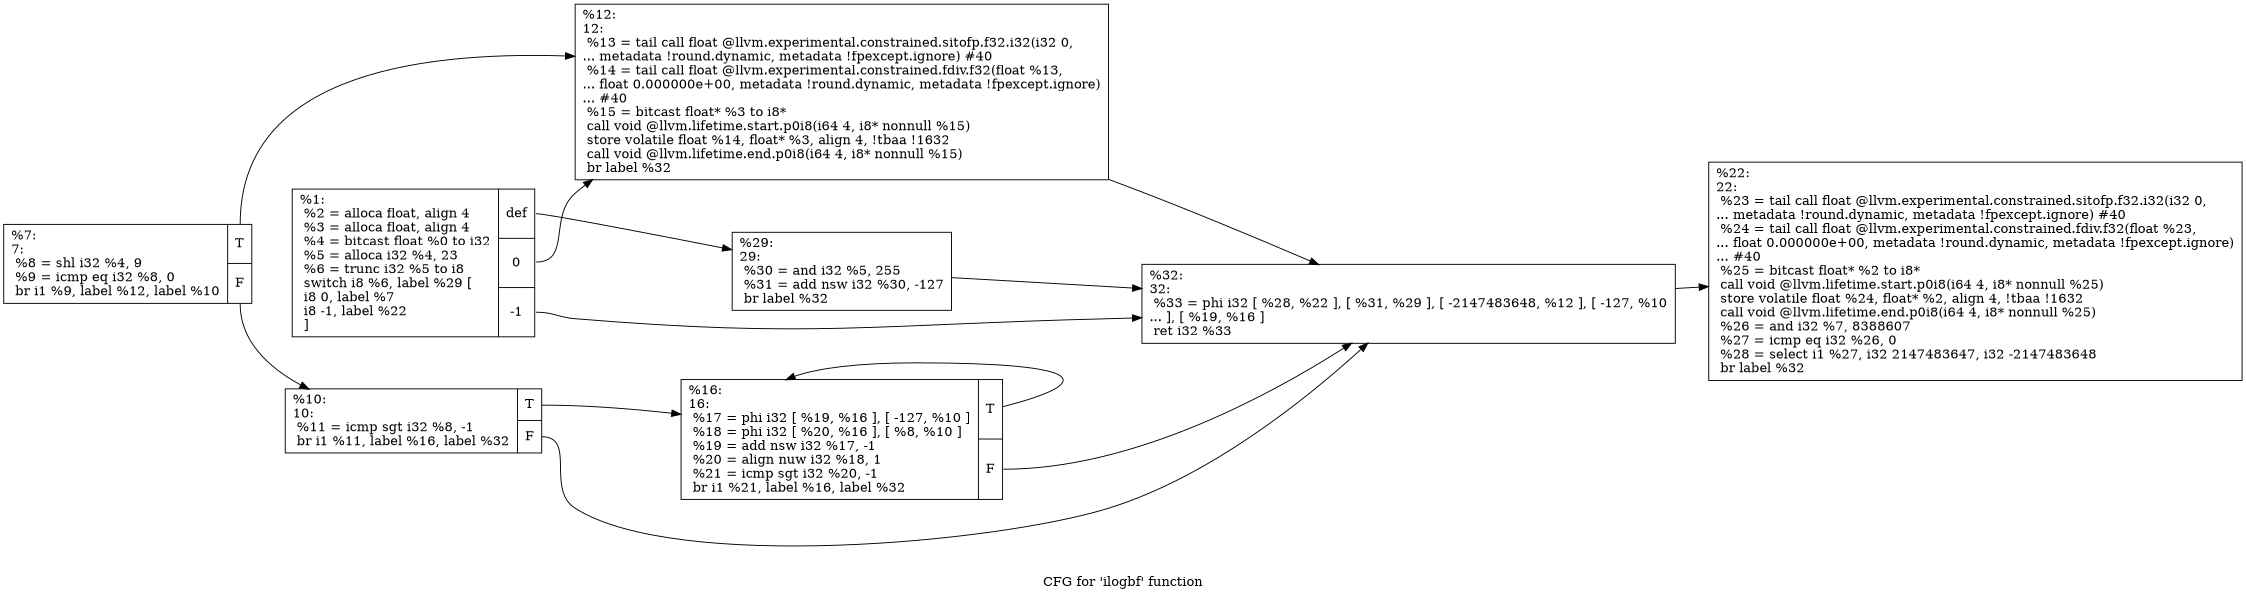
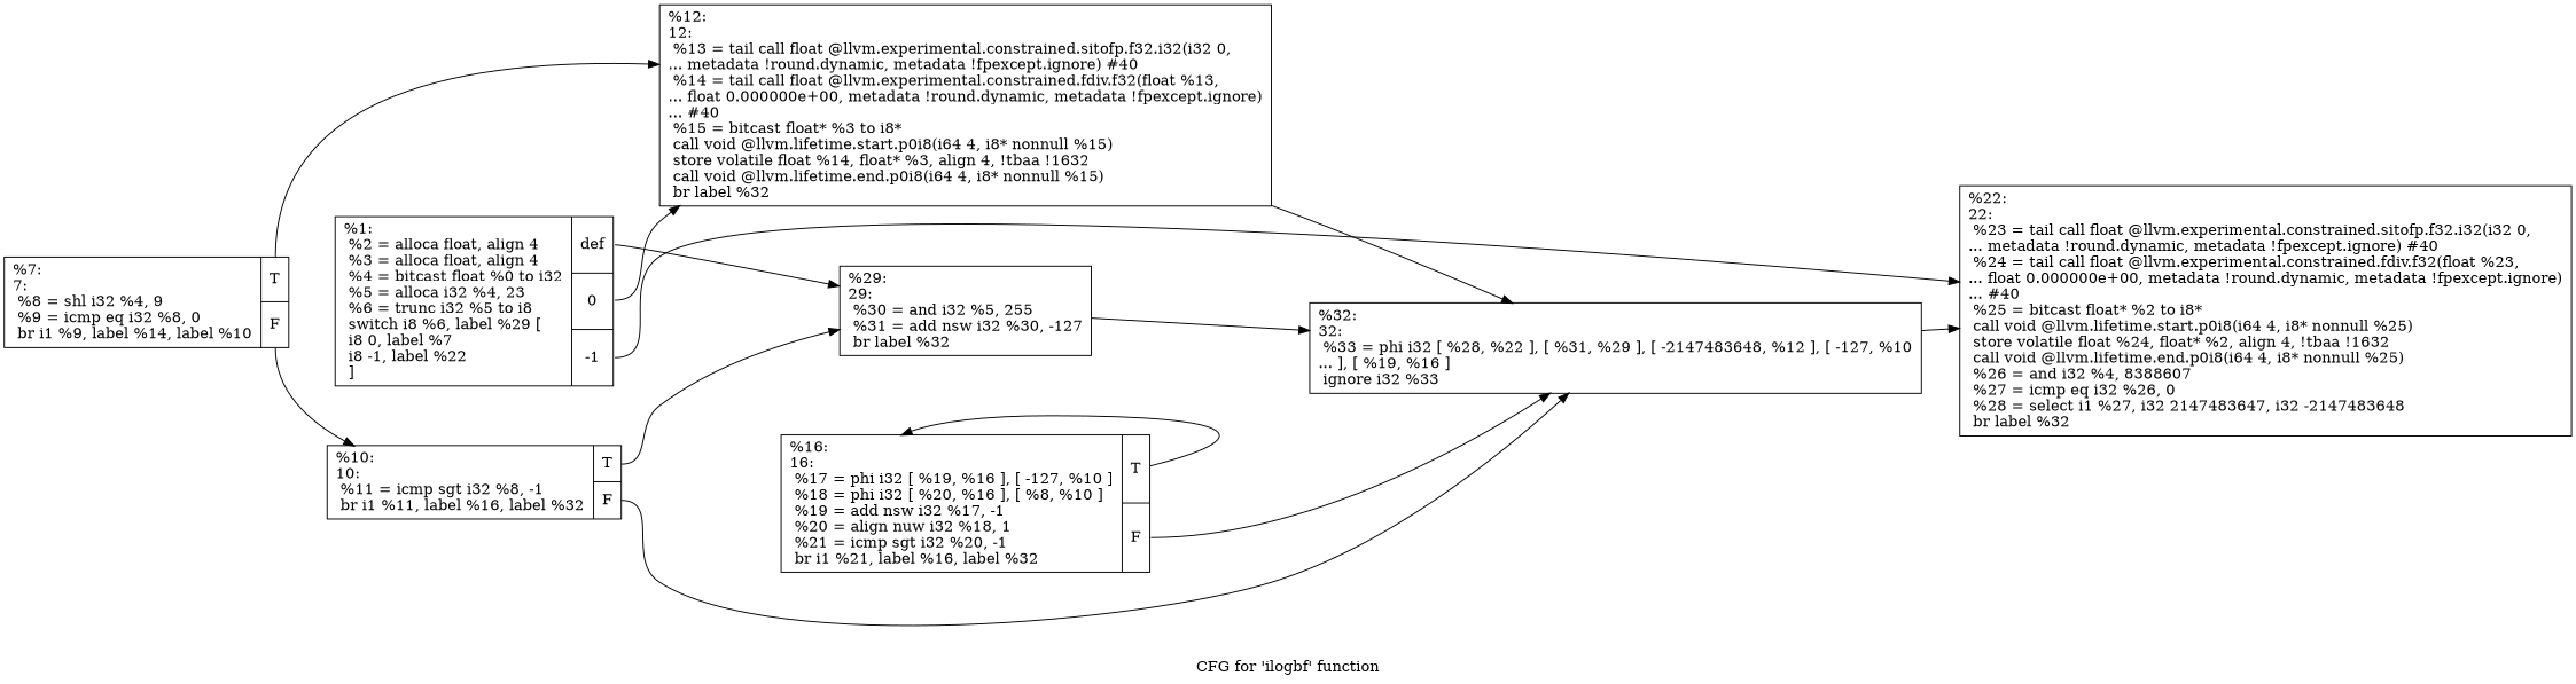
  digraph {
    label="CFG for 'ilogbf' function"
    rankdir=LR
    node [shape=record]
    edge [tailport=s0]
    n1 [label="{%1:\l  %2 = alloca float, align 4\l  %3 = alloca float, align 4\l  %4 = bitcast float %0 to i32\l  %5 = alloca i32 %4, 23\l  %6 = trunc i32 %5 to i8\l  switch i8 %6, label %29 [\l    i8 0, label %7\l    i8 -1, label %22\l  ]\l|{<s0>def|<s1>0|<s2>-1}}"]
    n2 [label="{%29:\l29:                                               \l  %30 = and i32 %5, 255\l  %31 = add nsw i32 %30, -127\l  br label %32\l}"]
-   n3 [label="{%22:\l22:                                               \l  %23 = tail call float @llvm.experimental.constrained.sitofp.f32.i32(i32 0,\l... metadata !round.dynamic, metadata !fpexcept.ignore) #40\l  %24 = tail call float @llvm.experimental.constrained.fdiv.f32(float %23,\l... float 0.000000e+00, metadata !round.dynamic, metadata !fpexcept.ignore)\l... #40\l  %25 = bitcast float* %2 to i8*\l  call void @llvm.lifetime.start.p0i8(i64 4, i8* nonnull %25)\l  store volatile float %24, float* %2, align 4, !tbaa !1632\l  call void @llvm.lifetime.end.p0i8(i64 4, i8* nonnull %25)\l  %26 = and i32 %7, 8388607\l  %27 = icmp eq i32 %26, 0\l  %28 = select i1 %27, i32 2147483647, i32 -2147483648\l  br label %32\l}"]
+   n3 [label="{%22:\l22:                                               \l  %23 = tail call float @llvm.experimental.constrained.sitofp.f32.i32(i32 0,\l... metadata !round.dynamic, metadata !fpexcept.ignore) #40\l  %24 = tail call float @llvm.experimental.constrained.fdiv.f32(float %23,\l... float 0.000000e+00, metadata !round.dynamic, metadata !fpexcept.ignore)\l... #40\l  %25 = bitcast float* %2 to i8*\l  call void @llvm.lifetime.start.p0i8(i64 4, i8* nonnull %25)\l  store volatile float %24, float* %2, align 4, !tbaa !1632\l  call void @llvm.lifetime.end.p0i8(i64 4, i8* nonnull %25)\l  %26 = and i32 %4, 8388607\l  %27 = icmp eq i32 %26, 0\l  %28 = select i1 %27, i32 2147483647, i32 -2147483648\l  br label %32\l}"]
    n4 [label="{%12:\l12:                                               \l  %13 = tail call float @llvm.experimental.constrained.sitofp.f32.i32(i32 0,\l... metadata !round.dynamic, metadata !fpexcept.ignore) #40\l  %14 = tail call float @llvm.experimental.constrained.fdiv.f32(float %13,\l... float 0.000000e+00, metadata !round.dynamic, metadata !fpexcept.ignore)\l... #40\l  %15 = bitcast float* %3 to i8*\l  call void @llvm.lifetime.start.p0i8(i64 4, i8* nonnull %15)\l  store volatile float %14, float* %3, align 4, !tbaa !1632\l  call void @llvm.lifetime.end.p0i8(i64 4, i8* nonnull %15)\l  br label %32\l}"]
-   n5 [label="{%32:\l32:                                               \l  %33 = phi i32 [ %28, %22 ], [ %31, %29 ], [ -2147483648, %12 ], [ -127, %10\l... ], [ %19, %16 ]\l  ret i32 %33\l}"]
-   n6 [label="{%7:\l7:                                                \l  %8 = shl i32 %4, 9\l  %9 = icmp eq i32 %8, 0\l  br i1 %9, label %12, label %10\l|{<s0>T|<s1>F}}"]
+   n5 [label="{%32:\l32:                                               \l  %33 = phi i32 [ %28, %22 ], [ %31, %29 ], [ -2147483648, %12 ], [ -127, %10\l... ], [ %19, %16 ]\l  ignore i32 %33\l}"]
+   n6 [label="{%7:\l7:                                                \l  %8 = shl i32 %4, 9\l  %9 = icmp eq i32 %8, 0\l  br i1 %9, label %14, label %10\l|{<s0>T|<s1>F}}"]
    n7 [label="{%10:\l10:                                               \l  %11 = icmp sgt i32 %8, -1\l  br i1 %11, label %16, label %32\l|{<s0>T|<s1>F}}"]
    n8 [label="{%16:\l16:                                               \l  %17 = phi i32 [ %19, %16 ], [ -127, %10 ]\l  %18 = phi i32 [ %20, %16 ], [ %8, %10 ]\l  %19 = add nsw i32 %17, -1\l  %20 = align nuw i32 %18, 1\l  %21 = icmp sgt i32 %20, -1\l  br i1 %21, label %16, label %32\l|{<s0>T|<s1>F}}"]
    n1 -> n2
-   n1 -> n5 [tailport=s2]
+   n1 -> n3 [tailport=s2]
    n1 -> n4 [tailport=s1]
    n2 -> n5
    n4 -> n5
    n5 -> n3
    n6 -> n4
    n6 -> n7 [tailport=s1]
    n7 -> n5 [tailport=s1]
-   n7 -> n8
+   n7 -> n2
    n8 -> n5 [tailport=s1]
    n8 -> n8
  }
